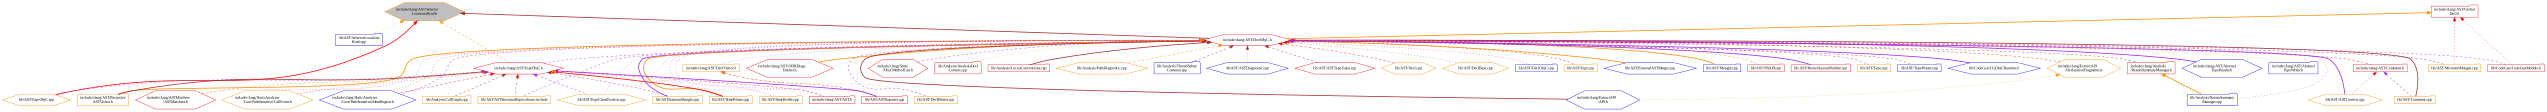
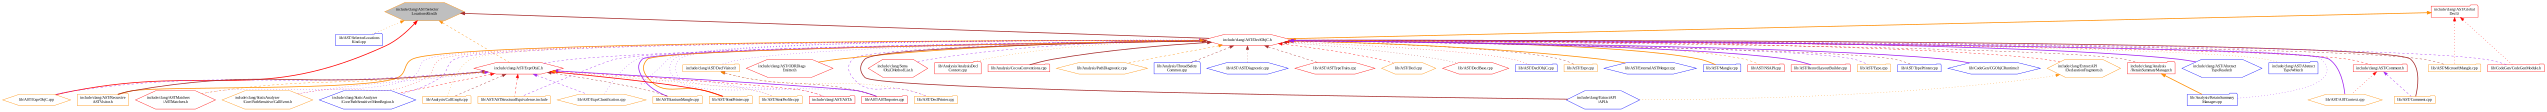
  digraph {
    fontname="Liberation Serif"
    node [color=darkorange fontname="Liberation Serif" fontsize=10 shape=folder]
    edge [color=purple dir=back fontname="Liberation Serif" fontsize=10 labelfontname=Helvetica labelfontsize=10 style=dashed]
    n1 [fillcolor=grey75 fontcolor=black height=0.2 label="include/clang/AST/Selector\lLocationsKind.h" shape=hexagon style=filled width=0.4]
    n2 [color=red height=0.2 label="include/clang/AST/DeclObjC.h" shape=hexagon width=0.4]
    n3 [color=red height=0.2 label="include/clang/AST/ExprObjC.h" shape=hexagon width=0.4]
    n4 [height=0.2 label="lib/AST/ExprObjC.cpp" shape=hexagon width=0.4]
    n5 [color=blue height=0.2 label="lib/AST/SelectorLocations\lKind.cpp" width=0.4]
    n6 [color=red height=0.2 label="include/clang/Analysis\l/RetainSummaryManager.h" width=0.4]
    n7 [color=blue height=0.2 label="lib/Analysis/RetainSummary\lManager.cpp" width=0.4]
    n8 [color=blue height=0.2 label="include/clang/AST/Abstract\lTypeReader.h" shape=hexagon width=0.4]
    n9 [color=blue height=0.2 label="include/clang/AST/Abstract\lTypeWriter.h" width=0.4]
    n10 [color=red height=0.2 label="include/clang/AST/AST.h" width=0.4]
    n11 [color=red height=0.2 label="include/clang/AST/Comment.h" width=0.4]
    n12 [height=0.2 label="lib/AST/ASTContext.cpp" shape=hexagon width=0.4]
    n13 [height=0.2 label="lib/AST/Comment.cpp" width=0.4]
    n14 [height=0.2 label="include/clang/AST/DeclVisitor.h" width=0.4]
    n15 [color=red height=0.2 label="lib/AST/ASTImporter.cpp" width=0.4]
    n16 [height=0.2 label="lib/AST/DeclPrinter.cpp" width=0.4]
    n17 [height=0.2 label="include/clang/AST/Recursive\lASTVisitor.h" width=0.4]
    n18 [color=red height=0.2 label="include/clang/ASTMatchers\l/ASTMatchers.h" shape=hexagon width=0.4]
    n19 [height=0.2 label="include/clang/StaticAnalyzer\l/Core/PathSensitive/CallEvent.h" shape=hexagon width=0.4]
    n20 [color=blue height=0.2 label="include/clang/StaticAnalyzer\l/Core/PathSensitive/MemRegion.h" shape=hexagon width=0.4]
    n21 [height=0.2 label="lib/Analysis/CallGraph.cpp" width=0.4]
    n22 [height=0.2 label="lib/AST/ASTStructuralEquivalence.include" width=0.4]
    n23 [height=0.2 label="lib/AST/ExprClassification.cpp" shape=hexagon width=0.4]
    n24 [height=0.2 label="lib/AST/ItaniumMangle.cpp" width=0.4]
    n25 [height=0.2 label="lib/AST/StmtPrinter.cpp" width=0.4]
    n26 [height=0.2 label="lib/AST/StmtProfile.cpp" width=0.4]
    n27 [height=0.2 label="lib/AST/MicrosoftMangle.cpp" width=0.4]
    n28 [color=red height=0.2 label="lib/CodeGen/CodeGenModule.h" width=0.4]
    n29 [color=red height=0.2 label="include/clang/AST/ODRDiags\lEmitter.h" shape=hexagon width=0.4]
    n30 [color=blue height=0.2 label="include/clang/ExtractAPI\l/API.h" shape=hexagon width=0.4]
    n31 [height=0.2 label="include/clang/ExtractAPI\l/DeclarationFragments.h" shape=hexagon width=0.4]
    n32 [color=red height=0.2 label="include/clang/Sema\l/ObjCMethodList.h" shape=hexagon width=0.4]
    n33 [color=red height=0.2 label="lib/Analysis/AnalysisDecl\lContext.cpp" width=0.4]
    n34 [color=red height=0.2 label="lib/Analysis/CocoaConventions.cpp" width=0.4]
    n35 [height=0.2 label="lib/Analysis/PathDiagnostic.cpp" shape=hexagon width=0.4]
    n36 [color=blue height=0.2 label="lib/Analysis/ThreadSafety\lCommon.cpp" width=0.4]
    n37 [color=blue height=0.2 label="lib/AST/ASTDiagnostic.cpp" shape=hexagon width=0.4]
    n38 [color=red height=0.2 label="lib/AST/ASTTypeTraits.cpp" shape=hexagon width=0.4]
    n39 [height=0.2 label="lib/AST/Decl.cpp" shape=hexagon width=0.4]
-   n40 [height=0.2 label="lib/AST/DeclBase.cpp" shape=hexagon width=0.4]
+   n40 [color=red height=0.2 label="lib/AST/DeclBase.cpp" shape=hexagon width=0.4]
    n41 [color=blue height=0.2 label="lib/AST/DeclObjC.cpp" width=0.4]
    n42 [height=0.2 label="lib/AST/Expr.cpp" width=0.4]
    n43 [color=blue height=0.2 label="lib/AST/ExternalASTMerger.cpp" shape=hexagon width=0.4]
    n44 [color=blue height=0.2 label="lib/AST/Mangle.cpp" width=0.4]
    n45 [color=red height=0.2 label="lib/AST/NSAPI.cpp" width=0.4]
    n46 [color=red height=0.2 label="lib/AST/RecordLayoutBuilder.cpp" width=0.4]
    n47 [height=0.2 label="lib/AST/Type.cpp" width=0.4]
    n48 [color=blue height=0.2 label="lib/AST/TypePrinter.cpp" width=0.4]
    n49 [color=blue height=0.2 label="lib/CodeGen/CGObjCRuntime.h" shape=hexagon width=0.4]
    n50 [color=red height=0.2 label="include/clang/AST/Global\lDecl.h" width=0.4]
    n1 -> n2 [color=brown style=bold]
    n1 -> n3 [color=darkorange]
    n1 -> n4 [color=red style=bold]
    n1 -> n5 [color=darkorange style=dotted]
    n2 -> n3
    n2 -> n6 [color=brown]
-   n2 -> n7 [color=brown style=dotted]
+   n2 -> n7 [style=dotted]
    n2 -> n8 [style=bold]
    n2 -> n9 [color=darkorange style=dotted]
    n2 -> n10 [style=dotted]
    n2 -> n11 [color=red]
    n2 -> n12 [style=bold]
    n2 -> n13 [color=brown style=bold]
    n2 -> n14 [style=dotted]
    n2 -> n15 [style=dotted]
    n2 -> n16
    n2 -> n17 [color=darkorange style=bold]
    n2 -> n18 [style=dotted]
    n2 -> n19 [color=red style=dotted]
    n2 -> n20
    n2 -> n21 [color=darkorange style=dotted]
    n2 -> n22
    n2 -> n23 [style=dotted]
    n2 -> n24 [style=bold]
    n2 -> n25 [color=darkorange style=bold]
    n2 -> n26 [style=dotted]
    n2 -> n27 [color=brown]
    n2 -> n28
    n2 -> n29 [color=darkorange style=bold]
    n2 -> n30 [color=brown style=bold]
    n2 -> n31 [color=red]
    n2 -> n32
    n2 -> n33 [color=darkorange style=dotted]
    n2 -> n34 [color=brown style=bold]
    n2 -> n35 [color=darkorange]
    n2 -> n36 [color=brown]
    n2 -> n37 [color=brown style=dotted]
    n2 -> n38 [color=brown]
    n2 -> n39 [color=red]
    n2 -> n40 [color=brown style=dotted]
    n2 -> n41 [color=red style=dotted]
    n2 -> n42 [color=brown]
    n2 -> n43 [color=darkorange style=bold]
    n2 -> n44 [color=darkorange style=bold]
    n2 -> n45 [color=darkorange]
    n2 -> n46 [style=bold]
    n2 -> n47
    n2 -> n48 [color=brown]
    n2 -> n49 [style=bold]
    n3 -> n4
    n3 -> n10 [color=red]
    n3 -> n15 [style=bold]
    n3 -> n17 [color=brown style=bold]
    n3 -> n18 [color=darkorange]
    n3 -> n19 [style=dotted]
    n3 -> n20 [color=red]
    n3 -> n21 [color=brown]
    n3 -> n22 [color=red]
    n3 -> n23
    n3 -> n24 [color=brown]
    n3 -> n25 [color=red style=bold]
    n3 -> n26 [color=darkorange style=dotted]
    n6 -> n7 [color=darkorange style=bold]
    n11 -> n12 [color=red style=dotted]
    n11 -> n13
    n14 -> n15 [color=brown]
    n14 -> n16 [color=darkorange style=dotted]
    n31 -> n30 [color=darkorange style=dotted]
    n50 -> n2 [color=darkorange style=bold]
    n50 -> n27 [color=red style=dotted]
    n50 -> n28 [color=red style=dotted]
  }
